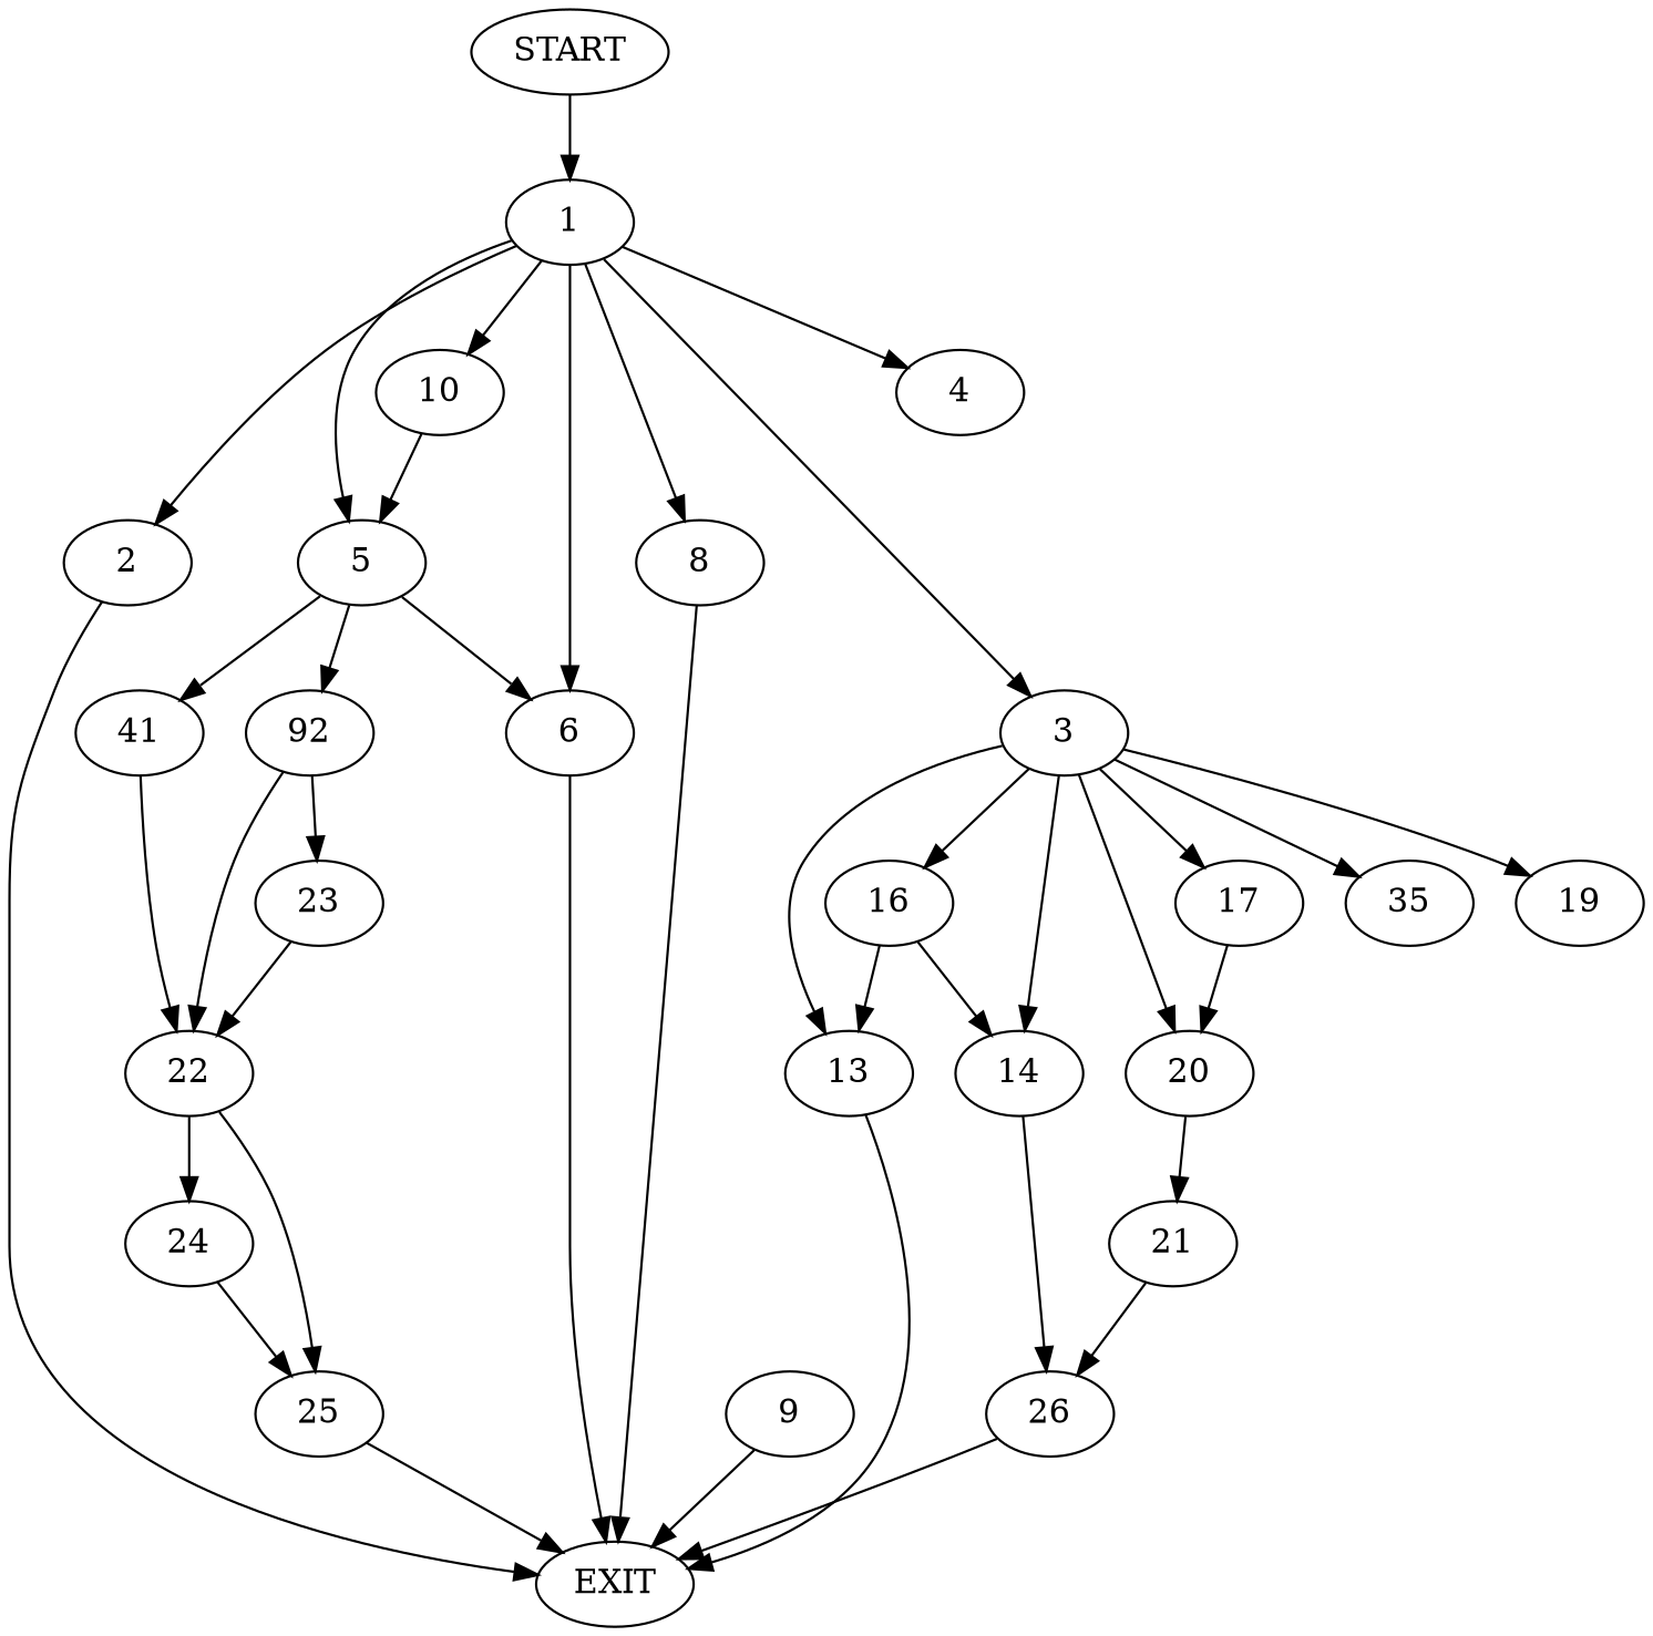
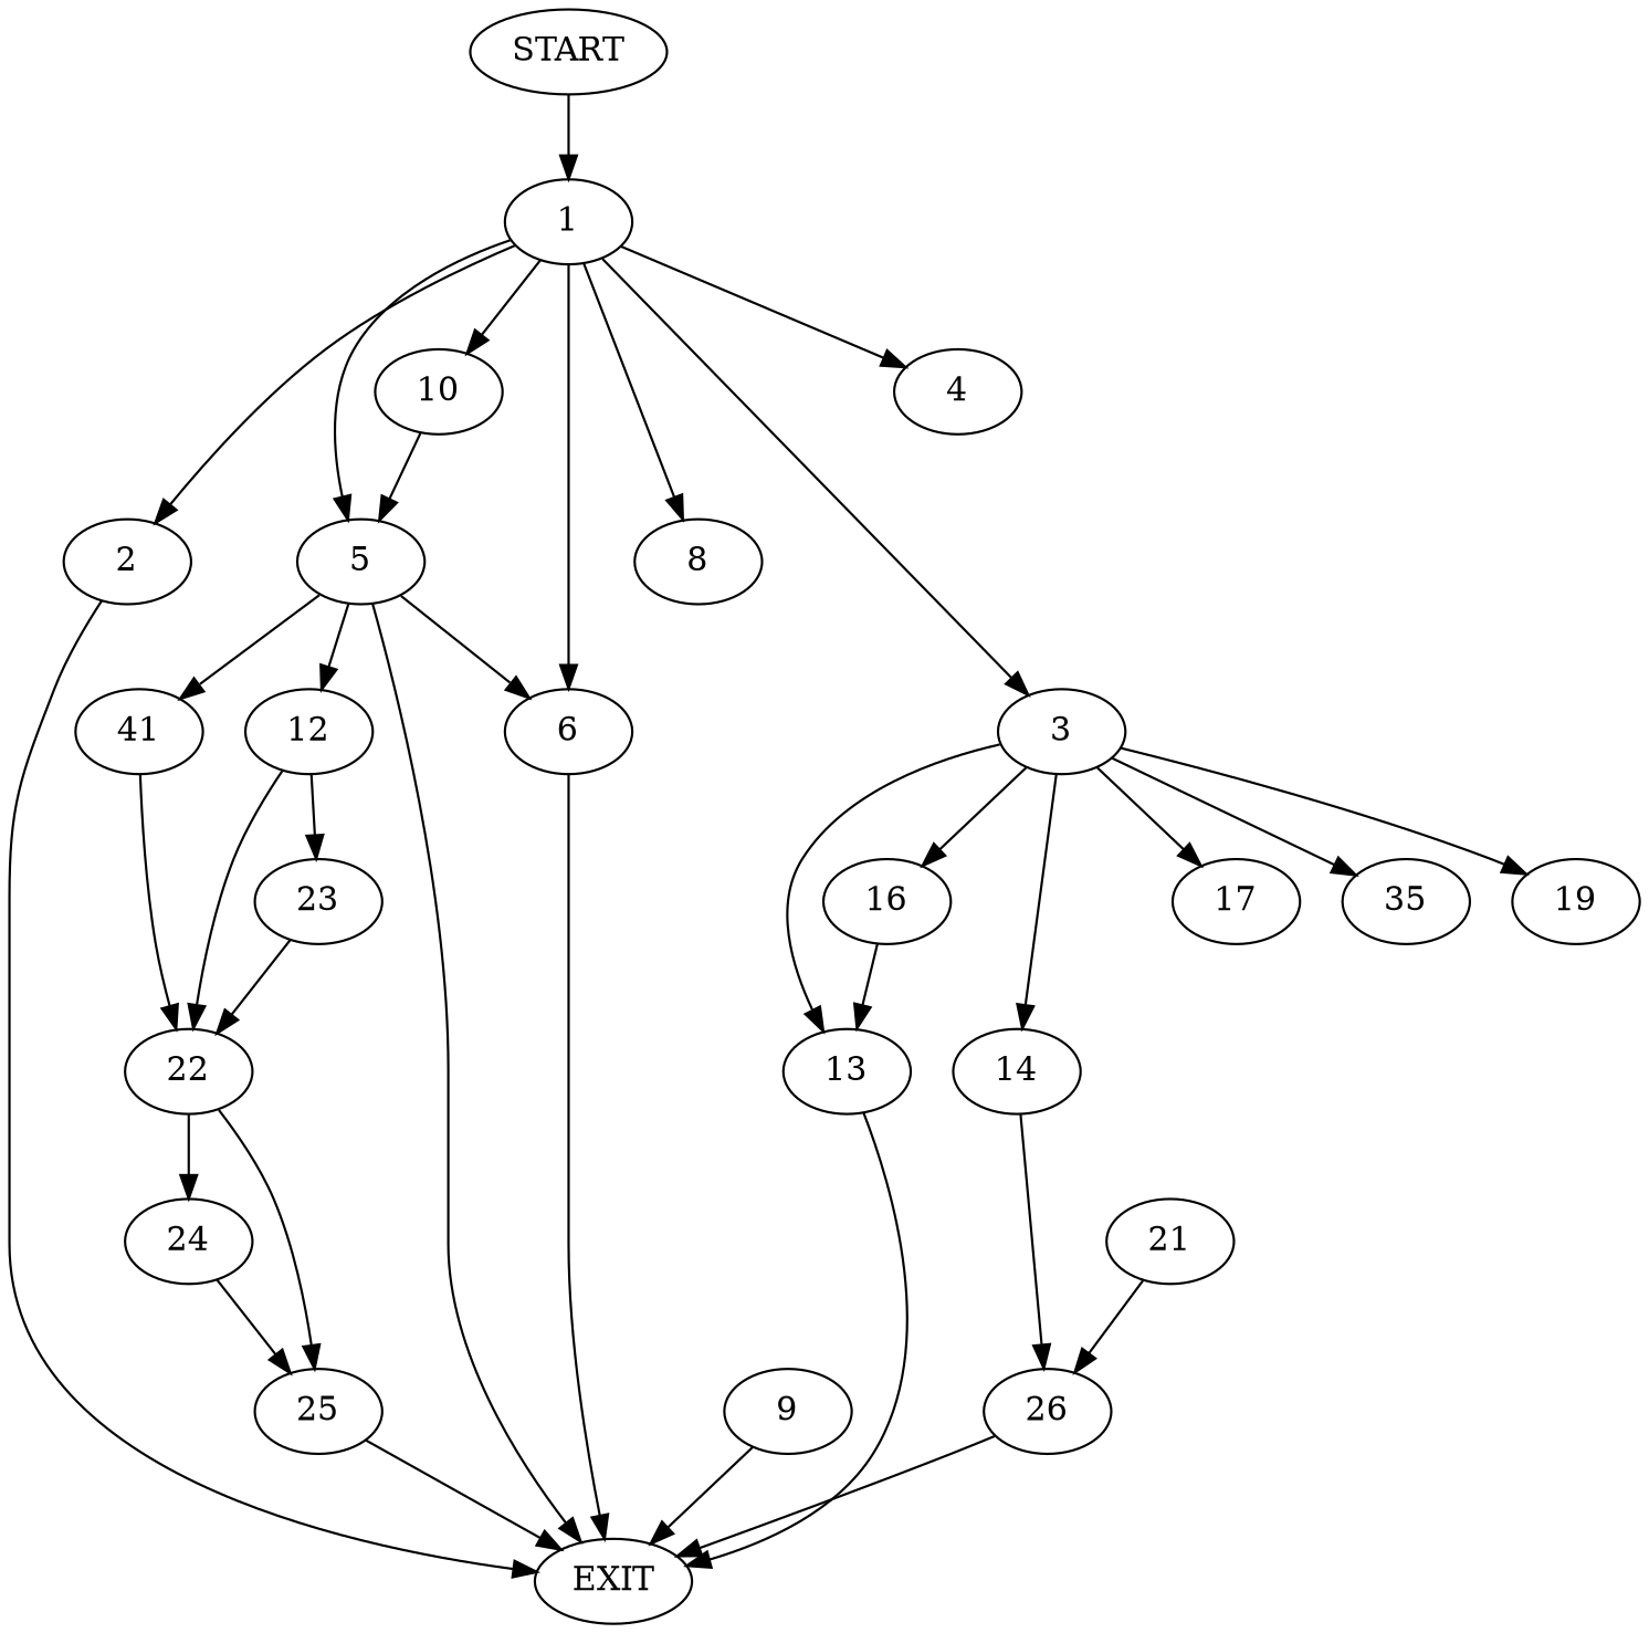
  digraph {
    n1 [label=START]
    1
    2
    3
    4
    5
    6
    8
    10
    n10 [label=EXIT]
    13
    14
    n13 [label=35]
    16
    17
    19
-   20
    n18 [label=41]
-   12 [label=92]
+   12
    9
    26
    21
    22
    23
    24
    25
    n1 -> 1
    1 -> 2
    1 -> 3
    1 -> 4
    1 -> 5
    1 -> 6
    1 -> 8
    1 -> 10
    2 -> n10
    3 -> 13
    3 -> 14
    3 -> n13
    3 -> 16
    3 -> 17
    3 -> 19
-   3 -> 20
    5 -> 6
    5 -> n18
    5 -> 12
    6 -> n10
-   8 -> n10
+   5 -> n10
    10 -> 5
    13 -> n10
    14 -> 26
    16 -> 13
-   16 -> 14
-   17 -> 20
-   20 -> 21
    n18 -> 22
    12 -> 22
    12 -> 23
    9 -> n10
    26 -> n10
    21 -> 26
    22 -> 24
    22 -> 25
    23 -> 22
    24 -> 25
    25 -> n10
  }
